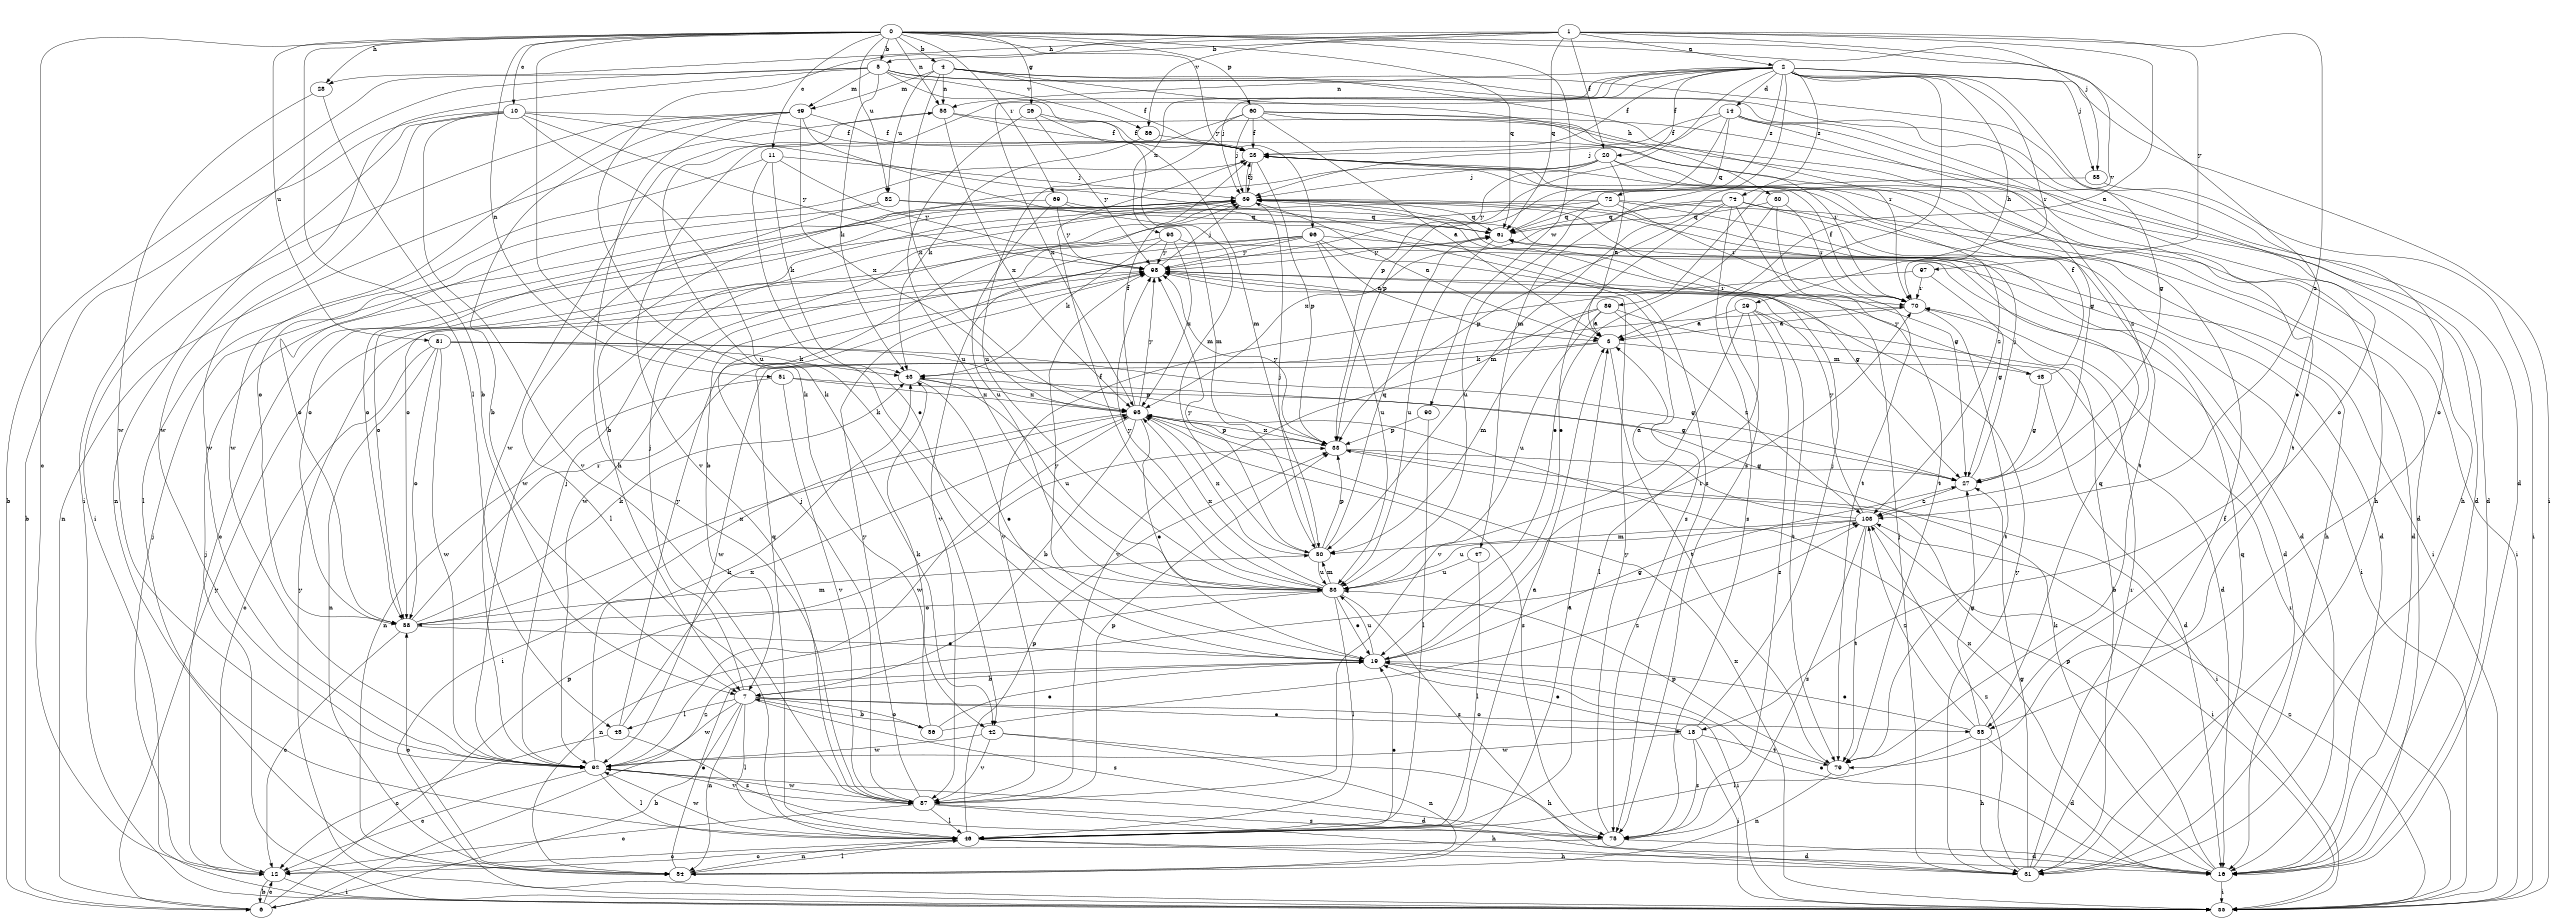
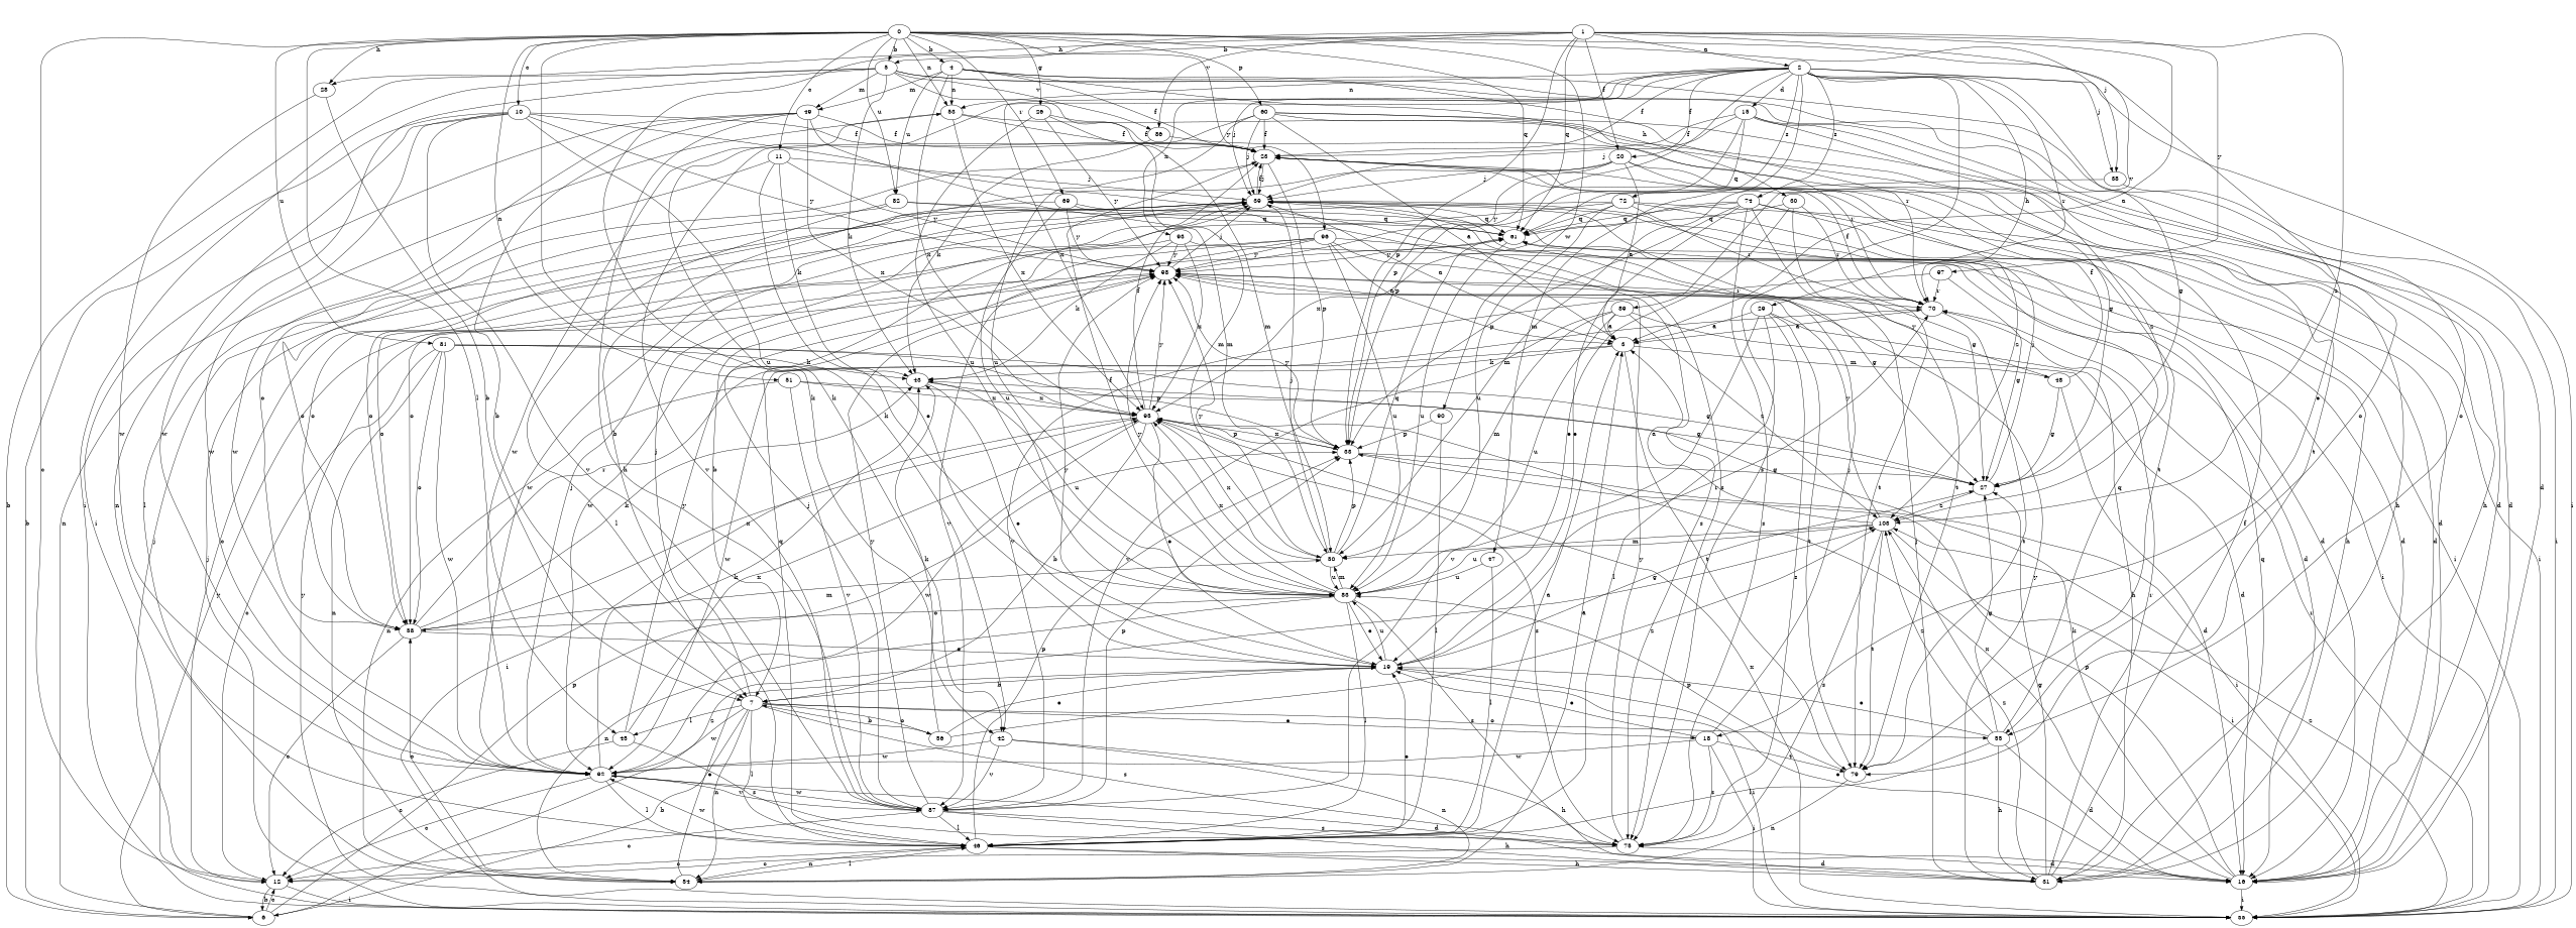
  strict digraph {
    0
    4
    5
    10
    11
    12
    18
    26
    28
    38
    42
    45
    51
    53
    60
    n16 [label=61]
    69
    81
    82
    90
    96
    23
    70
    95
    30
    49
    55
    86
    35
    43
    92
    6
    16
    50
    75
    98
    54
    83
    87
    39
    46
    19
    79
    7
    31
    27
    3
    58
    n49 [label=33]
    1
    2
    20
    n53 [label=89]
    97
    103
-   15 [label=14]
+   15
    29
    47
    72
    74
    93
    48
    56
    0 -> 4 [label=b]
    0 -> 5 [label=b]
    0 -> 10 [label=c]
    0 -> 11 [label=c]
    0 -> 12 [label=c]
    0 -> 18 [label=e]
    0 -> 26 [label=g]
    0 -> 28 [label=h]
    0 -> 38 [label=j]
    0 -> 42 [label=k]
    0 -> 45 [label=l]
    0 -> 51 [label=n]
    0 -> 53 [label=n]
    0 -> 60 [label=p]
    0 -> n16 [label=q]
    0 -> 69 [label=r]
    0 -> 81 [label=u]
    0 -> 82 [label=u]
    0 -> 90 [label=w]
    0 -> 96 [label=y]
    4 -> 53 [label=n]
    4 -> 82 [label=u]
    4 -> 23 [label=f]
    4 -> 70 [label=r]
    4 -> 95 [label=x]
    4 -> 30 [label=h]
    4 -> 49 [label=m]
    4 -> 55 [label=o]
    5 -> 49 [label=m]
    5 -> 55 [label=o]
    5 -> 86 [label=v]
    5 -> 35 [label=i]
    5 -> 43 [label=k]
    5 -> 92 [label=w]
    5 -> 6 [label=b]
    5 -> 16 [label=d]
    5 -> 50 [label=m]
    10 -> 23 [label=f]
    10 -> 92 [label=w]
    10 -> 6 [label=b]
    10 -> 75 [label=s]
    10 -> 98 [label=y]
    10 -> 54 [label=n]
    10 -> 83 [label=u]
    10 -> 87 [label=v]
    11 -> 43 [label=k]
    11 -> 98 [label=y]
    11 -> 39 [label=j]
    11 -> 46 [label=l]
    11 -> 19 [label=e]
    12 -> 35 [label=i]
    12 -> 6 [label=b]
    12 -> 39 [label=j]
    18 -> 35 [label=i]
    18 -> 92 [label=w]
    18 -> 75 [label=s]
    18 -> 39 [label=j]
    18 -> 19 [label=e]
    18 -> 79 [label=t]
    26 -> 23 [label=f]
    26 -> 50 [label=m]
    26 -> 98 [label=y]
    26 -> 83 [label=u]
    28 -> 92 [label=w]
    28 -> 7 [label=b]
    38 -> 35 [label=i]
    38 -> 50 [label=m]
    42 -> 92 [label=w]
    42 -> 54 [label=n]
    42 -> 87 [label=v]
    42 -> 31 [label=h]
    45 -> 12 [label=c]
    45 -> 95 [label=x]
    45 -> 75 [label=s]
    45 -> 98 [label=y]
    51 -> 95 [label=x]
    51 -> 54 [label=n]
    51 -> 87 [label=v]
    51 -> 27 [label=g]
    53 -> 23 [label=f]
    53 -> 95 [label=x]
    53 -> 92 [label=w]
    53 -> 16 [label=d]
    60 -> 23 [label=f]
    60 -> 70 [label=r]
    60 -> 16 [label=d]
    60 -> 83 [label=u]
    60 -> 87 [label=v]
    60 -> 39 [label=j]
    60 -> 31 [label=h]
    60 -> 3 [label=a]
    n16 -> 98 [label=y]
    n16 -> 83 [label=u]
    69 -> n16 [label=q]
    69 -> 75 [label=s]
    69 -> 98 [label=y]
    69 -> 83 [label=u]
    69 -> 58 [label=o]
    81 -> 12 [label=c]
    81 -> 43 [label=k]
    81 -> 92 [label=w]
    81 -> 54 [label=n]
    81 -> 27 [label=g]
    81 -> 58 [label=o]
    81 -> n49 [label=p]
    82 -> n16 [label=q]
    82 -> 35 [label=i]
    82 -> 46 [label=l]
    82 -> 58 [label=o]
    90 -> 46 [label=l]
    90 -> n49 [label=p]
    96 -> 16 [label=d]
    96 -> 98 [label=y]
    96 -> 83 [label=u]
    96 -> 87 [label=v]
    96 -> 7 [label=b]
    96 -> 27 [label=g]
    96 -> 3 [label=a]
    96 -> 58 [label=o]
    23 -> 39 [label=j]
    23 -> 58 [label=o]
    23 -> n49 [label=p]
    23 -> 103 [label=z]
    70 -> 23 [label=f]
    70 -> 79 [label=t]
    70 -> 3 [label=a]
    95 -> 23 [label=f]
    95 -> 35 [label=i]
    95 -> 92 [label=w]
    95 -> 75 [label=s]
    95 -> 98 [label=y]
    95 -> 19 [label=e]
    95 -> 7 [label=b]
    95 -> n49 [label=p]
    30 -> n16 [label=q]
    30 -> 70 [label=r]
    30 -> 19 [label=e]
    30 -> 79 [label=t]
    49 -> 23 [label=f]
    49 -> 95 [label=x]
    49 -> 35 [label=i]
    49 -> 92 [label=w]
    49 -> 50 [label=m]
    49 -> 87 [label=h]
    49 -> 7 [label=b]
    55 -> n16 [label=q]
    55 -> 16 [label=d]
    55 -> 46 [label=l]
    55 -> 19 [label=e]
    55 -> 31 [label=h]
    55 -> 27 [label=g]
    55 -> 103 [label=z]
    86 -> 43 [label=k]
    86 -> 27 [label=g]
    35 -> 70 [label=r]
    35 -> 95 [label=x]
    35 -> 98 [label=y]
    35 -> 39 [label=j]
    35 -> 103 [label=z]
    43 -> 95 [label=x]
    43 -> 83 [label=u]
    43 -> 19 [label=e]
    92 -> 12 [label=c]
    92 -> 43 [label=k]
    92 -> 16 [label=d]
    92 -> 87 [label=v]
    92 -> 39 [label=j]
    92 -> 46 [label=l]
    6 -> 12 [label=c]
    6 -> 53 [label=n]
    6 -> 98 [label=y]
    6 -> n49 [label=p]
    6 -> 103 [label=z]
    16 -> 95 [label=x]
    16 -> 35 [label=i]
    16 -> 43 [label=k]
    16 -> 19 [label=e]
    16 -> n49 [label=p]
    50 -> n16 [label=q]
    50 -> 95 [label=x]
    50 -> 98 [label=y]
    50 -> 83 [label=u]
    50 -> 39 [label=j]
    50 -> n49 [label=p]
    75 -> 12 [label=c]
    75 -> 16 [label=d]
    75 -> 98 [label=y]
    98 -> 70 [label=r]
    98 -> 39 [label=j]
    54 -> 46 [label=l]
    54 -> 19 [label=e]
    54 -> 3 [label=a]
    54 -> 58 [label=o]
    83 -> 23 [label=f]
    83 -> 95 [label=x]
    83 -> 50 [label=m]
    83 -> 75 [label=s]
    83 -> 98 [label=y]
    83 -> 54 [label=n]
    83 -> 46 [label=l]
    83 -> 19 [label=e]
    83 -> 58 [label=o]
    87 -> 12 [label=c]
    87 -> 92 [label=w]
    87 -> 75 [label=s]
    87 -> 98 [label=y]
    87 -> 39 [label=j]
    87 -> 46 [label=l]
    87 -> 31 [label=h]
    87 -> n49 [label=p]
    39 -> n16 [label=q]
    39 -> 23 [label=f]
    39 -> 92 [label=w]
    39 -> 16 [label=d]
    39 -> 27 [label=g]
    39 -> 3 [label=a]
    39 -> 58 [label=o]
    46 -> 12 [label=c]
    46 -> n16 [label=q]
    46 -> 92 [label=w]
    46 -> 16 [label=d]
    46 -> 54 [label=n]
    46 -> 19 [label=e]
    46 -> 31 [label=h]
    46 -> 3 [label=a]
    46 -> n49 [label=p]
    19 -> 70 [label=r]
    19 -> 35 [label=i]
    19 -> 98 [label=y]
    19 -> 83 [label=u]
    19 -> 7 [label=b]
    19 -> 27 [label=g]
    79 -> 54 [label=n]
    79 -> 83 [label=p]
    7 -> 18 [label=e]
    7 -> 45 [label=l]
    7 -> 55 [label=o]
    7 -> 92 [label=w]
    7 -> 6 [label=b]
    7 -> 75 [label=s]
    7 -> 54 [label=n]
    7 -> 39 [label=j]
    7 -> 46 [label=l]
    7 -> 56 [label=o]
    31 -> n16 [label=q]
    31 -> 23 [label=f]
    31 -> 70 [label=r]
    31 -> 98 [label=y]
    31 -> 39 [label=j]
    31 -> 27 [label=g]
    31 -> 103 [label=z]
    27 -> 39 [label=j]
    27 -> 103 [label=z]
    3 -> 43 [label=k]
    3 -> 92 [label=w]
    3 -> 79 [label=t]
    3 -> 48 [label=m]
    58 -> 12 [label=c]
    58 -> 70 [label=r]
    58 -> 95 [label=x]
    58 -> 43 [label=k]
    58 -> 50 [label=m]
    58 -> 19 [label=e]
    n49 -> 95 [label=x]
    n49 -> 35 [label=i]
    n49 -> 98 [label=y]
    n49 -> 27 [label=g]
    1 -> 5 [label=b]
    1 -> 28 [label=h]
    1 -> 42 [label=k]
    1 -> n16 [label=q]
    1 -> 86 [label=v]
    1 -> 3 [label=a]
+   1 -> n49 [label=p]
    1 -> 2 [label=a]
    1 -> 20 [label=f]
    1 -> n53 [label=v]
    1 -> 97 [label=y]
    1 -> 103 [label=z]
    2 -> 38 [label=j]
    2 -> 42 [label=k]
    2 -> 53 [label=n]
    2 -> 23 [label=f]
    2 -> 70 [label=r]
    2 -> 95 [label=x]
    2 -> 35 [label=i]
    2 -> 75 [label=s]
    2 -> 39 [label=j]
    2 -> 27 [label=g]
    2 -> n49 [label=p]
    2 -> 20 [label=f]
    2 -> 15 [label=d]
    2 -> 29 [label=h]
    2 -> 47 [label=m]
    2 -> 72 [label=s]
    2 -> 74 [label=s]
    2 -> 93 [label=x]
    20 -> 16 [label=d]
    20 -> 98 [label=y]
    20 -> 39 [label=j]
    20 -> 79 [label=t]
    20 -> 7 [label=b]
    20 -> 3 [label=a]
    n53 -> 16 [label=d]
    n53 -> 50 [label=m]
    n53 -> 83 [label=u]
    n53 -> 87 [label=v]
    n53 -> 3 [label=a]
    n53 -> 103 [label=z]
    97 -> 70 [label=r]
    97 -> 87 [label=v]
    97 -> 27 [label=g]
    103 -> 35 [label=i]
    103 -> 50 [label=m]
    103 -> 75 [label=s]
    103 -> 98 [label=y]
    103 -> 83 [label=u]
    103 -> 79 [label=t]
    103 -> 3 [label=a]
    15 -> n16 [label=q]
    15 -> 23 [label=f]
    15 -> 39 [label=j]
    15 -> 79 [label=t]
    15 -> 31 [label=h]
    15 -> n49 [label=p]
    15 -> 103 [label=z]
    29 -> 75 [label=s]
    29 -> 87 [label=v]
    29 -> 46 [label=l]
    29 -> 79 [label=t]
-   29 -> 31 [label=b]
+   29 -> 31 [label=h]
    29 -> 3 [label=a]
    47 -> 83 [label=u]
    47 -> 46 [label=l]
    72 -> 12 [label=c]
    72 -> n16 [label=q]
    72 -> 70 [label=r]
    72 -> 35 [label=i]
    72 -> 16 [label=d]
    72 -> 83 [label=u]
    72 -> 58 [label=o]
    74 -> n16 [label=q]
    74 -> 95 [label=x]
    74 -> 16 [label=d]
    74 -> 75 [label=s]
    74 -> 19 [label=e]
    74 -> 79 [label=t]
    74 -> 31 [label=h]
    74 -> n49 [label=p]
    93 -> 95 [label=x]
    93 -> 35 [label=i]
    93 -> 43 [label=k]
    93 -> 92 [label=w]
    93 -> 98 [label=y]
    48 -> 23 [label=f]
    48 -> 16 [label=d]
    48 -> 98 [label=y]
    48 -> 27 [label=g]
    56 -> 43 [label=k]
    56 -> 19 [label=e]
    56 -> 7 [label=b]
    56 -> 103 [label=z]
  }
